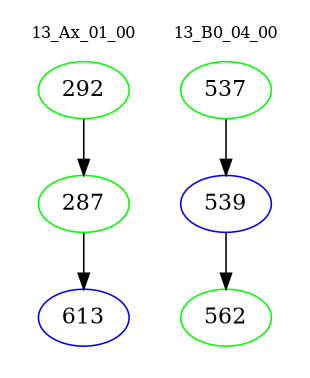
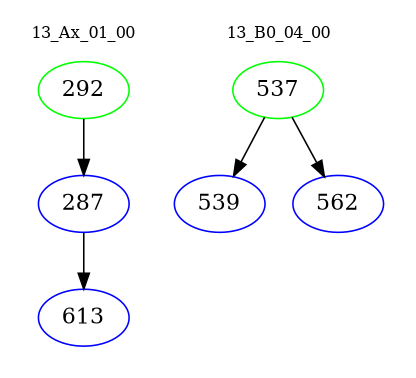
  digraph {
    node [color=blue]
    edge [color=black]
    n1 [color=green label=292]
-   n2 [color=green label=287]
+   n2 [label=287]
    n3 [label=613]
    n4 [color=green label=537]
    n5 [label=539]
-   n6 [color=green label=562]
+   n6 [label=562]
    subgraph cluster_1 {
      color=white
      fontsize=10
      label="13_Ax_01_00"
      n1
      n2
      n3
    }
    subgraph cluster_2 {
      color=white
      fontsize=10
      label="13_B0_04_00"
      n4
      n5
      n6
    }
    n1 -> n2
    n2 -> n3
    n4 -> n5
-   n5 -> n6
+   n4 -> n6
  }
